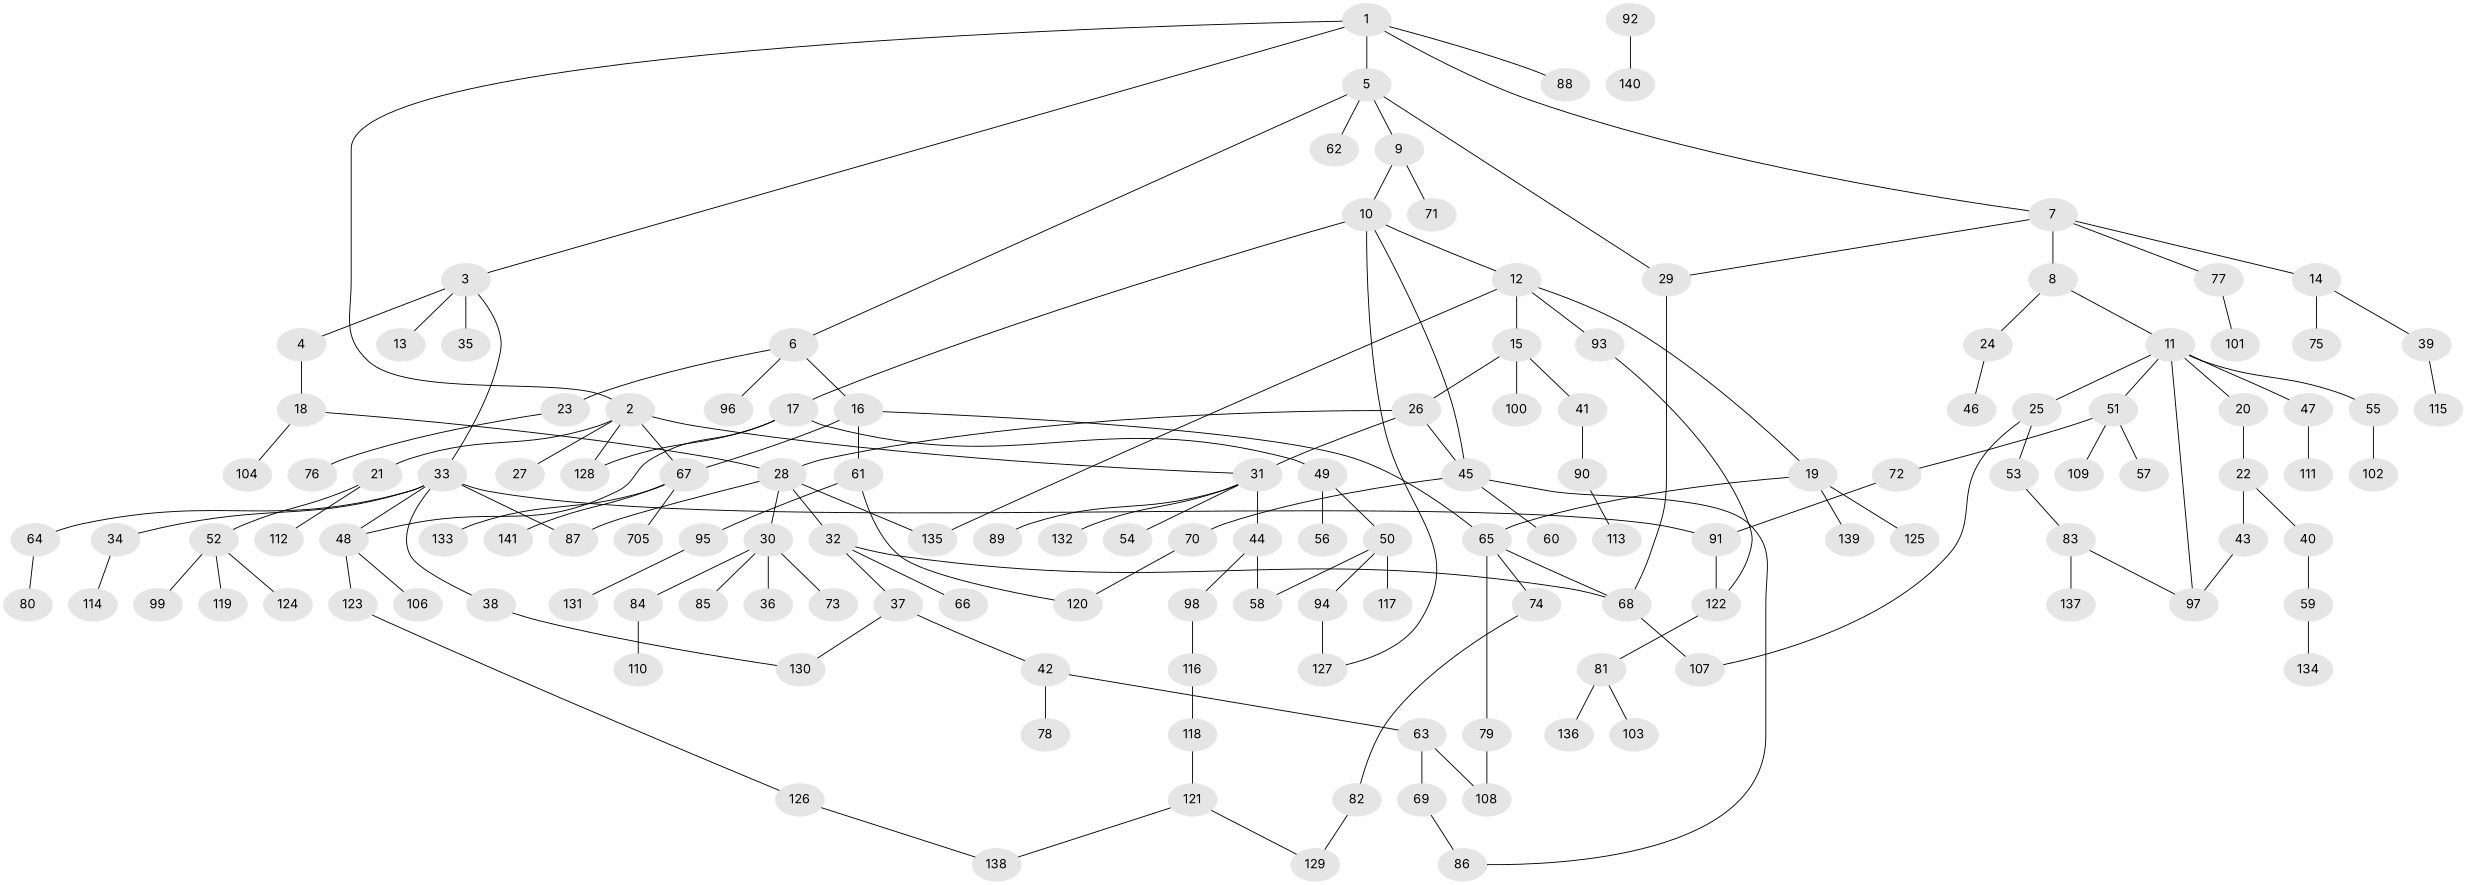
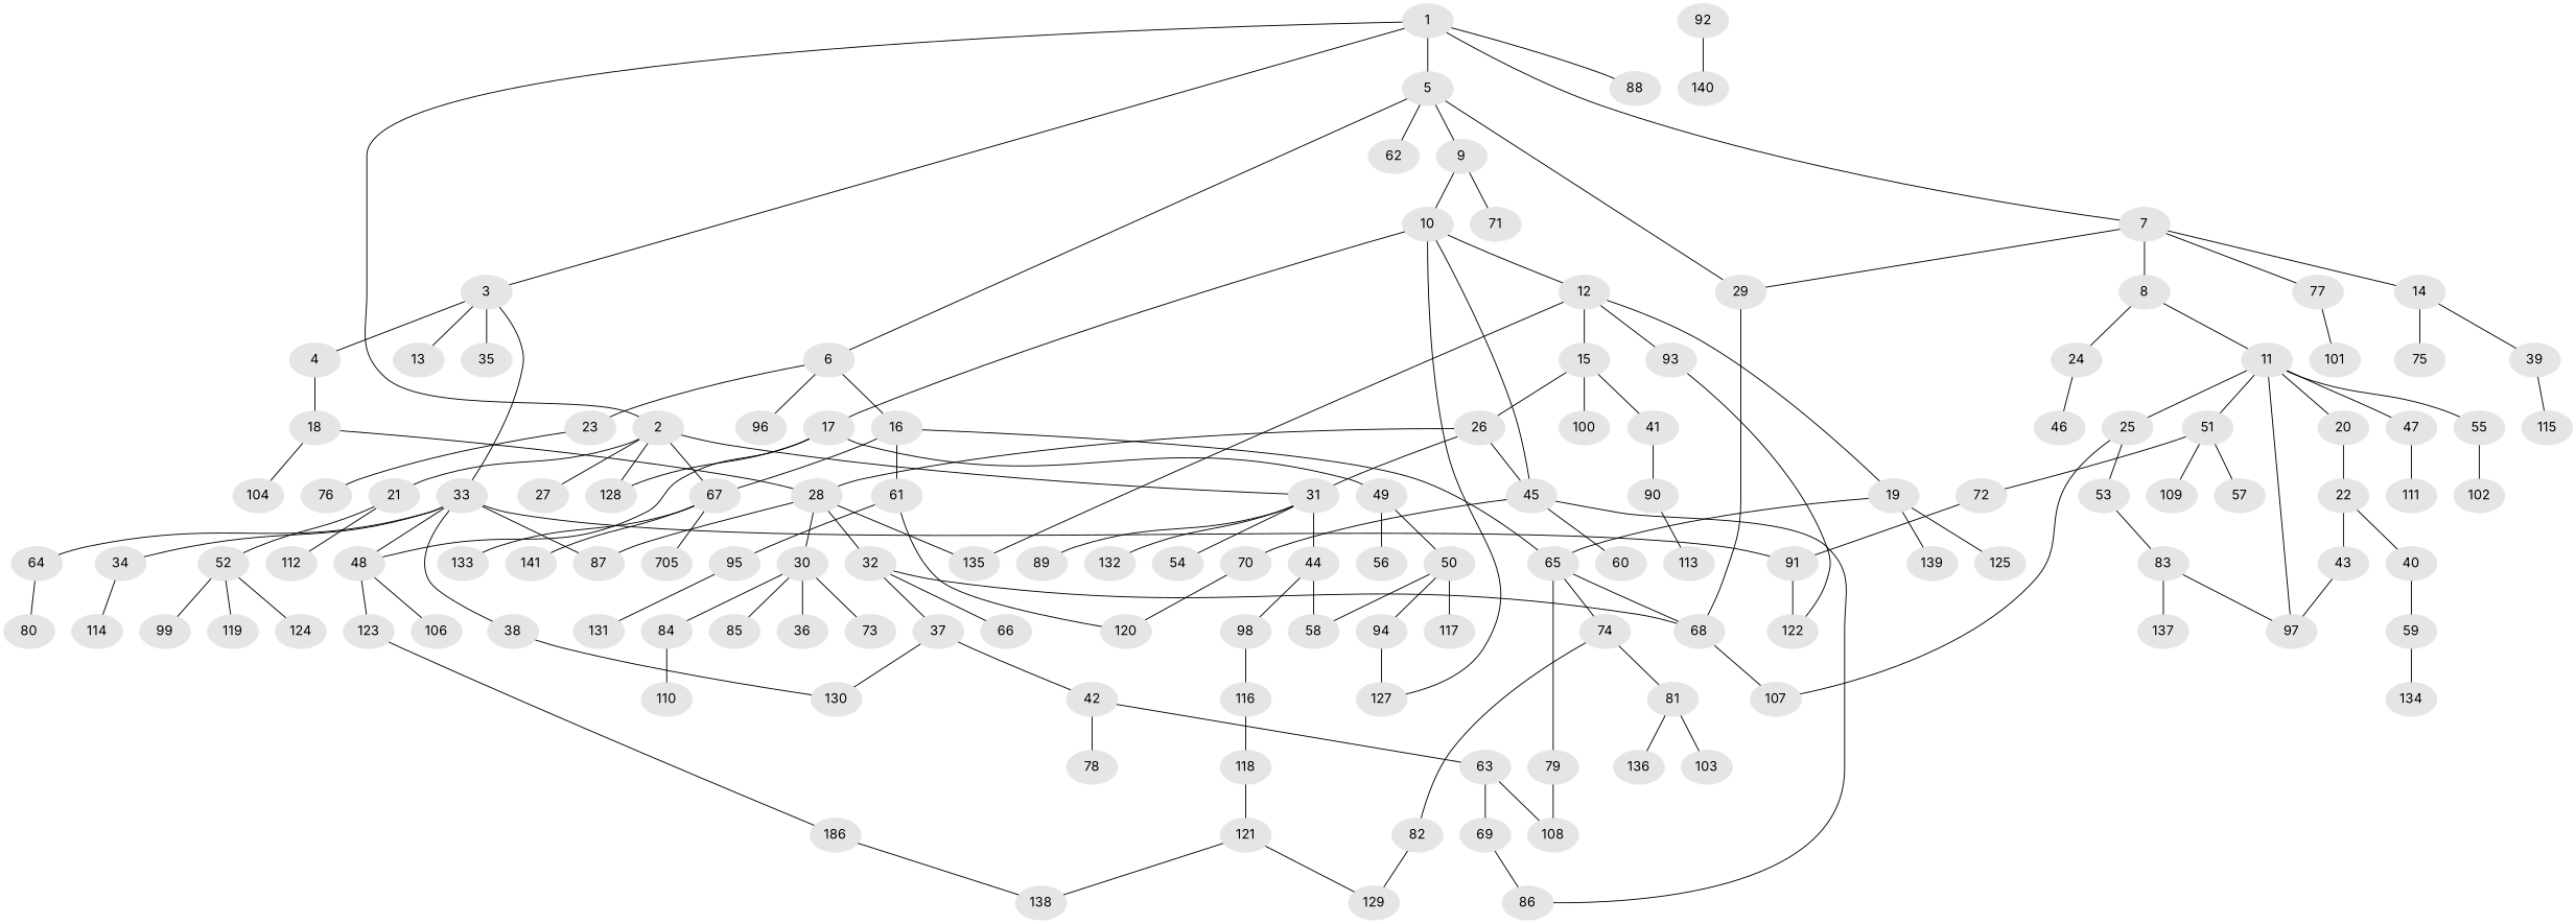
  graph {
    fontname=Inter
    node [color=gray90 fontname=Inter style=filled]
    edge [fontname=Inter]
    1
    2
    3
    5
    7
    88
    21
    27
    31
    67
    128
    4
    13
    33
    35
    6
    9
    29
    62
    8
    14
    77
    52
    112
    44
    54
    89
    132
    n29 [label=705]
    133
    141
    18
    48
    87
    34
    38
    64
    91
    28
    104
    16
    23
    96
    10
    71
    68
    61
    65
    76
    11
    24
    39
    75
    101
    20
    25
    47
    51
    55
    97
    46
    12
    17
    45
    127
    15
    19
    93
    135
    49
    60
    70
    86
    22
    53
    107
    111
    57
    72
    109
    102
    26
    41
    100
    125
    139
    122
    115
    90
    95
    120
    74
    79
    106
    123
    50
    56
    30
    32
    40
    43
    99
    119
    124
    59
    83
    36
    73
    84
    85
    37
    66
    110
    58
    98
    42
    130
    114
    80
    63
    78
    134
    113
    69
    108
    116
    81
    82
-   126
+   126 [label=186]
    94
    117
    137
    131
    103
    136
    129
    92
    140
    118
    121
    138
    1 -- 2
    1 -- 3
    1 -- 5
    1 -- 7
    1 -- 88
    2 -- 21
    2 -- 27
    2 -- 31
    2 -- 67
    2 -- 128
    3 -- 4
    3 -- 13
    3 -- 33
    3 -- 35
    5 -- 6
    5 -- 9
    5 -- 29
    5 -- 62
    7 -- 29
    7 -- 8
    7 -- 14
    7 -- 77
    21 -- 52
    21 -- 112
    31 -- 44
    31 -- 54
    31 -- 89
    31 -- 132
    67 -- n29
    67 -- 133
    67 -- 141
    4 -- 18
    33 -- 48
    33 -- 87
    33 -- 34
    33 -- 38
    33 -- 64
    33 -- 91
    6 -- 16
    6 -- 23
    6 -- 96
    9 -- 10
    9 -- 71
    29 -- 68
    8 -- 11
    8 -- 24
    14 -- 39
    14 -- 75
    77 -- 101
    52 -- 99
    52 -- 119
    52 -- 124
    44 -- 58
    44 -- 98
    18 -- 28
    18 -- 104
    48 -- 106
    48 -- 123
    34 -- 114
    38 -- 130
    64 -- 80
    91 -- 122
    28 -- 87
    28 -- 135
    28 -- 30
    28 -- 32
    16 -- 67
    16 -- 61
    16 -- 65
    23 -- 76
    10 -- 12
    10 -- 17
    10 -- 45
    10 -- 127
    68 -- 107
    61 -- 95
    61 -- 120
    65 -- 68
    65 -- 74
    65 -- 79
    11 -- 20
    11 -- 25
    11 -- 47
    11 -- 51
    11 -- 55
    11 -- 97
    24 -- 46
    39 -- 115
    20 -- 22
    25 -- 53
    25 -- 107
    47 -- 111
    51 -- 57
    51 -- 72
    51 -- 109
    55 -- 102
    12 -- 15
    12 -- 19
    12 -- 93
    12 -- 135
    17 -- 128
    17 -- 48
    17 -- 49
    45 -- 60
    45 -- 70
    45 -- 86
    15 -- 26
    15 -- 41
    15 -- 100
    19 -- 65
    19 -- 125
    19 -- 139
    93 -- 122
    49 -- 50
    49 -- 56
    70 -- 120
    22 -- 40
    22 -- 43
    53 -- 83
    72 -- 91
    26 -- 31
    26 -- 28
    26 -- 45
    41 -- 90
    90 -- 113
    95 -- 131
-   122 -- 81
+   74 -- 81
    74 -- 82
    79 -- 108
    123 -- 126
    50 -- 58
    50 -- 94
    50 -- 117
    30 -- 36
    30 -- 73
    30 -- 84
    30 -- 85
    32 -- 68
    32 -- 37
    32 -- 66
    40 -- 59
    43 -- 97
    59 -- 134
    83 -- 97
    83 -- 137
    84 -- 110
    37 -- 42
    37 -- 130
    98 -- 116
    42 -- 63
    42 -- 78
    63 -- 69
    63 -- 108
    69 -- 86
    116 -- 118
    81 -- 103
    81 -- 136
    82 -- 129
    126 -- 138
    94 -- 127
    92 -- 140
    118 -- 121
    121 -- 129
    121 -- 138
  }
